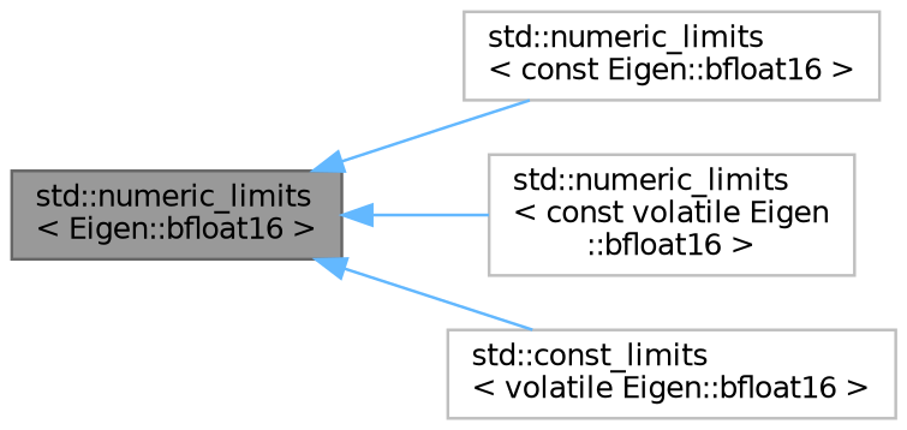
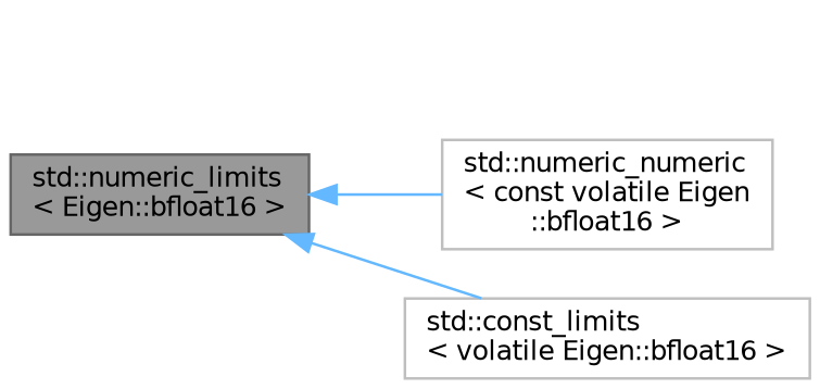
  digraph {
    rankdir=LR
    node [color=grey75 fillcolor=white fontname=Helvetica fontsize=10 shape=box style=filled]
    edge [color=steelblue1 dir=back fontname=Helvetica fontsize=10 labelfontname=Helvetica labelfontsize=10 style=solid]
    n1 [color=gray40 fillcolor=grey60 fontcolor=black height=0.2 label="std::numeric_limits\l\< Eigen::bfloat16 \>" width=0.4]
-   n2 [height=0.2 label="std::numeric_limits\l\< const Eigen::bfloat16 \>" width=0.4]
-   n3 [height=0.2 label="std::numeric_limits\l\< const volatile Eigen\l::bfloat16 \>" width=0.4]
+   n3 [height=0.2 label="std::numeric_numeric\l\< const volatile Eigen\l::bfloat16 \>" width=0.4]
    n4 [height=0.2 label="std::const_limits\l\< volatile Eigen::bfloat16 \>" width=0.4]
-   n1 -> n2
    n1 -> n3
    n1 -> n4
  }
